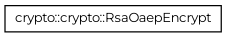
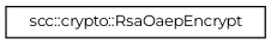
  digraph {
    rankdir=LR
    fontname=Montserrat
-   n1 [color=black fillcolor=white fontname=Montserrat fontsize=10 height=0.2 label="crypto::crypto::RsaOaepEncrypt" shape=record style=filled width=0.4]
+   n1 [color=black fillcolor=white fontname=Montserrat fontsize=10 height=0.2 label="scc::crypto::RsaOaepEncrypt" shape=record style=filled width=0.4]
  }
